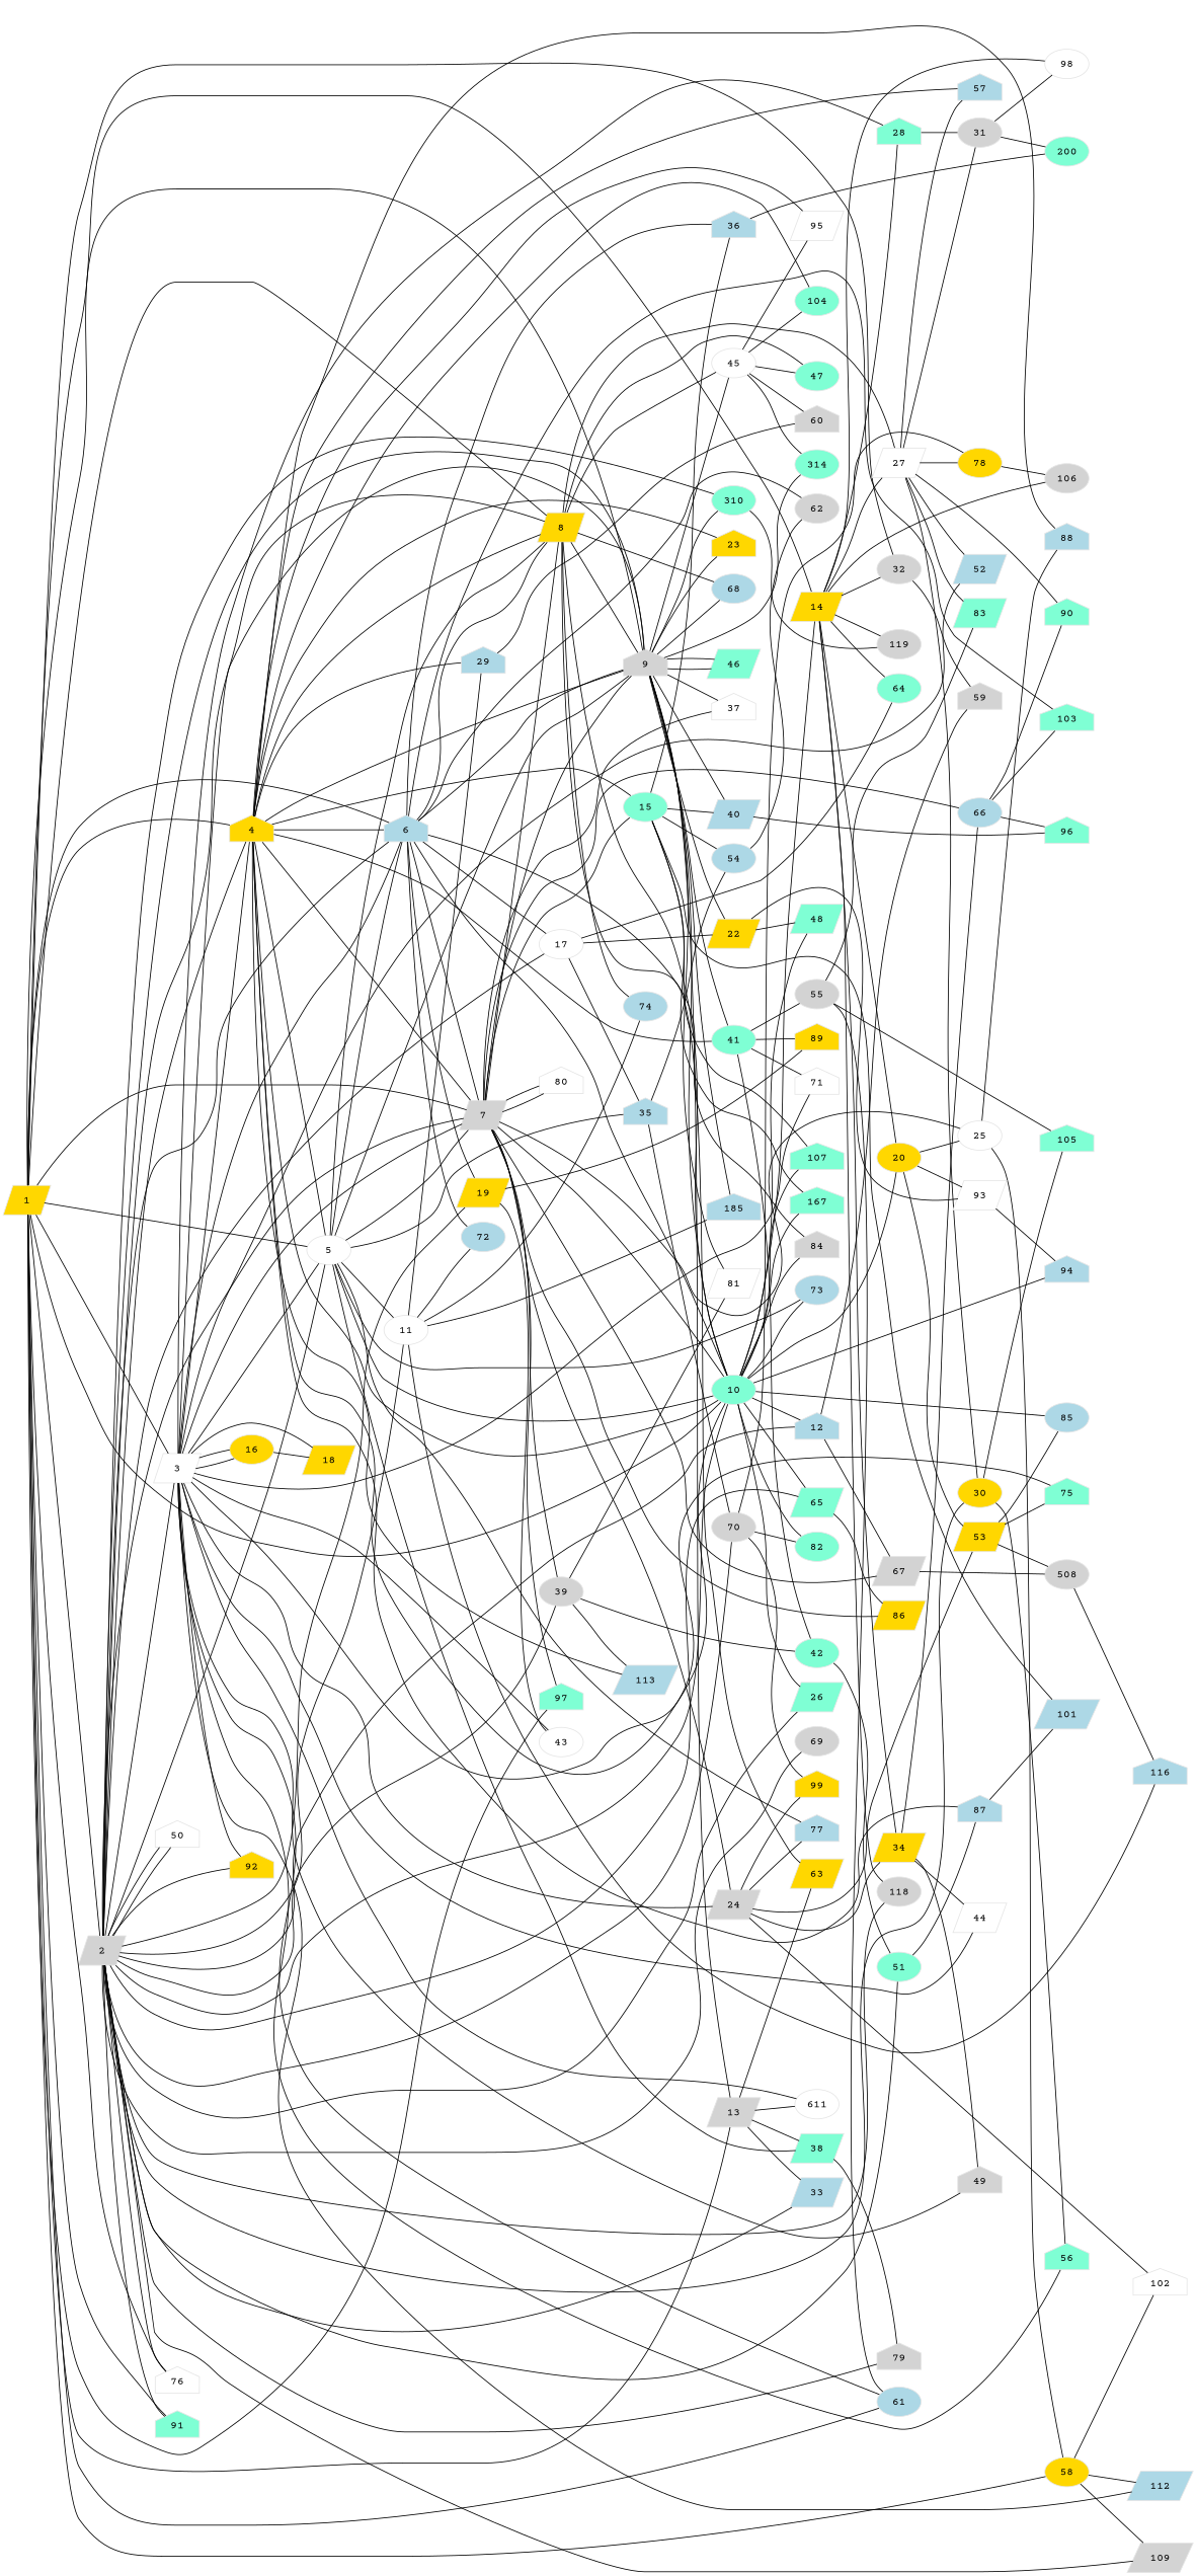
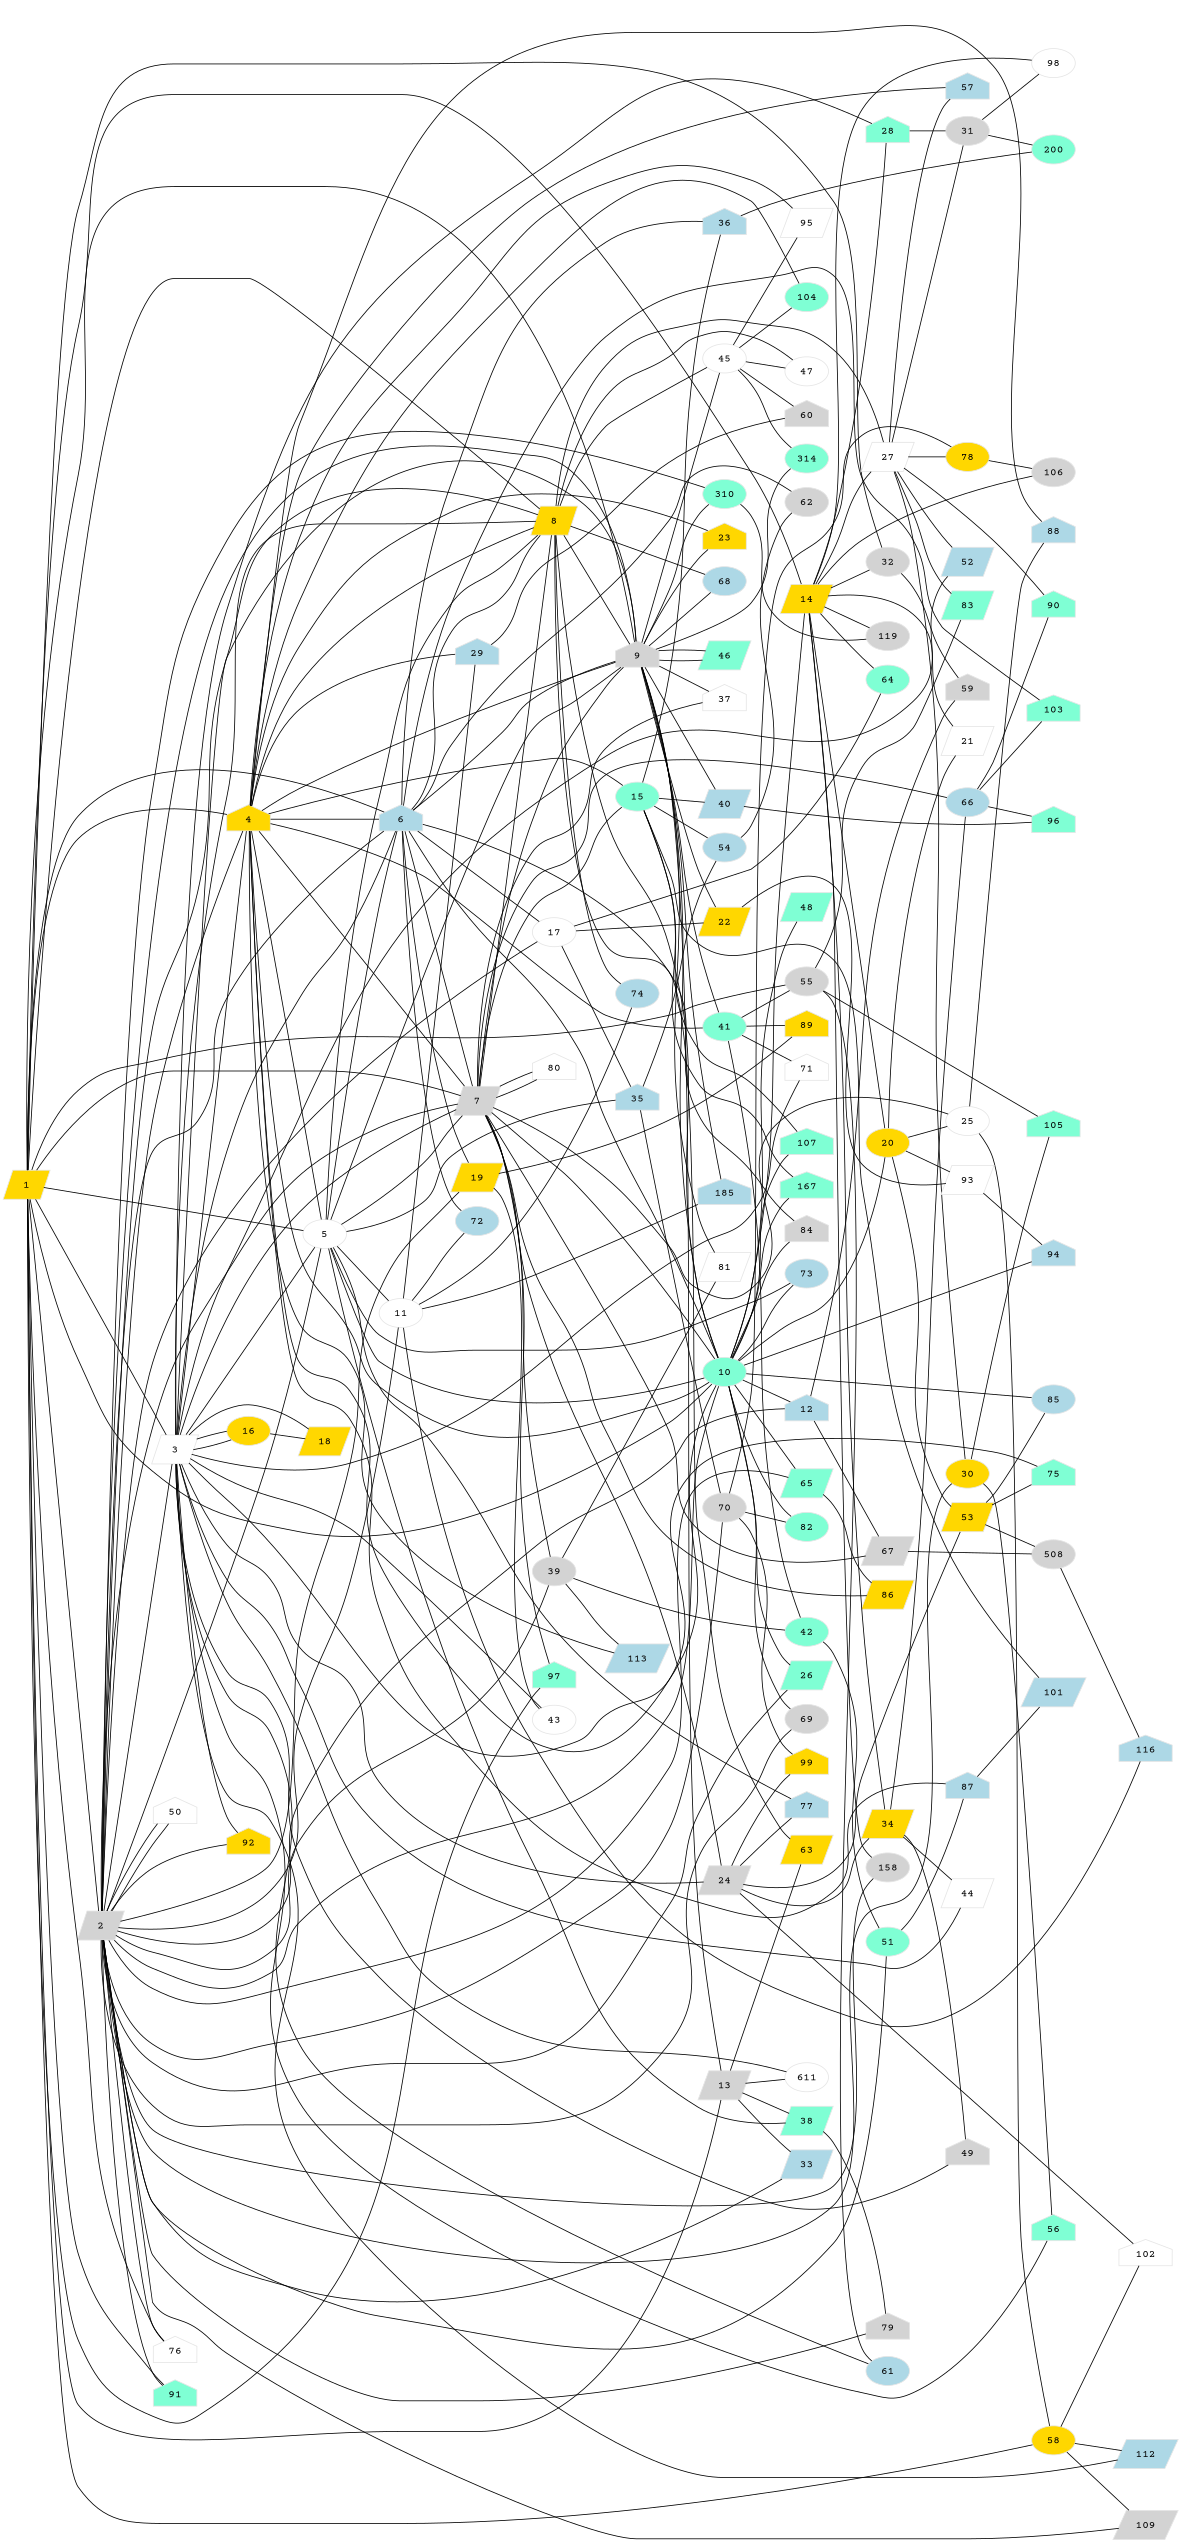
  graph {
    fontname="Courier Prime"
    rankdir=LR
    node [color=gray90 fillcolor=aquamarine fontname="Courier Prime" shape=ellipse style=filled]
    edge [fontname="Courier Prime"]
    1 [fillcolor=gold shape=parallelogram]
    2 [fillcolor=lightgrey shape=parallelogram]
    3 [fillcolor=white shape=parallelogram]
    4 [fillcolor=gold shape=house]
    5 [fillcolor=white]
    6 [fillcolor=lightblue shape=house]
    7 [fillcolor=lightgrey shape=parallelogram]
    8 [fillcolor=gold shape=parallelogram]
    9 [fillcolor=lightgrey shape=house]
    10
    13 [fillcolor=lightgrey shape=parallelogram]
    14 [fillcolor=gold shape=parallelogram]
    32 [fillcolor=lightgrey]
    55 [fillcolor=lightgrey]
    58 [fillcolor=gold]
    76 [fillcolor=white shape=house]
    91 [shape=house]
    97 [shape=house]
    11 [fillcolor=white]
    12 [fillcolor=lightblue shape=house]
    17 [fillcolor=white]
    19 [fillcolor=gold shape=parallelogram]
    26 [shape=parallelogram]
    30 [fillcolor=gold]
    33 [fillcolor=lightblue shape=parallelogram]
    39 [fillcolor=lightgrey]
    50 [fillcolor=white shape=house]
    51
    65 [shape=parallelogram]
    69 [fillcolor=lightgrey]
    70 [fillcolor=lightgrey]
    79 [fillcolor=lightgrey shape=house]
    92 [fillcolor=gold shape=house]
    109 [fillcolor=lightgrey shape=parallelogram]
    n35 [label=310]
-   118 [fillcolor=lightgrey]
+   118 [fillcolor=lightgrey label=158]
    16 [fillcolor=gold]
    18 [fillcolor=gold shape=parallelogram]
    24 [fillcolor=lightgrey shape=parallelogram]
    28 [shape=house]
    43 [fillcolor=white]
    44 [fillcolor=white shape=parallelogram]
    49 [fillcolor=lightgrey shape=house]
    52 [fillcolor=lightblue shape=parallelogram]
    56 [shape=house]
    61 [fillcolor=lightblue]
    71 [fillcolor=white shape=house]
    n48 [fillcolor=white label=611]
    112 [fillcolor=lightblue shape=parallelogram]
    15
    23 [fillcolor=gold shape=house]
    29 [fillcolor=lightblue shape=house]
    41
    57 [fillcolor=lightblue shape=house]
    75 [shape=house]
    87 [fillcolor=lightblue shape=house]
    88 [fillcolor=lightblue shape=house]
    95 [fillcolor=white shape=parallelogram]
    104
    113 [fillcolor=lightblue shape=parallelogram]
    35 [fillcolor=lightblue shape=house]
    38 [shape=parallelogram]
    73 [fillcolor=lightblue]
    77 [fillcolor=lightblue shape=house]
    36 [fillcolor=lightblue shape=house]
    62 [fillcolor=lightgrey]
    72 [fillcolor=lightblue]
    84 [fillcolor=lightgrey shape=house]
    103 [shape=house]
    25 [fillcolor=white]
    37 [fillcolor=white shape=house]
    66 [fillcolor=lightblue]
    67 [fillcolor=lightgrey shape=parallelogram]
    80 [fillcolor=white shape=house]
    86 [fillcolor=gold shape=parallelogram]
    27 [fillcolor=white shape=parallelogram]
    45 [fillcolor=white]
-   47
+   47 [fillcolor=white]
    63 [fillcolor=gold shape=parallelogram]
    68 [fillcolor=lightblue]
    74 [fillcolor=lightblue]
    22 [fillcolor=gold shape=parallelogram]
    40 [fillcolor=lightblue shape=parallelogram]
    46 [shape=parallelogram]
    81 [fillcolor=white shape=parallelogram]
    n86 [label=314]
    n87 [fillcolor=lightblue label=185 shape=house]
    20 [fillcolor=gold]
    48 [shape=parallelogram]
    82
    85 [fillcolor=lightblue]
    94 [fillcolor=lightblue shape=house]
    107 [shape=house]
    n94 [label=167 shape=house]
+   21 [fillcolor=white shape=parallelogram]
    34 [fillcolor=gold shape=parallelogram]
    64
    98 [fillcolor=white]
    106 [fillcolor=lightgrey]
    119 [fillcolor=lightgrey]
    59 [fillcolor=lightgrey shape=house]
    83 [shape=parallelogram]
    105 [shape=house]
    102 [fillcolor=white shape=house]
    116 [fillcolor=lightblue shape=house]
    89 [fillcolor=gold shape=house]
    42
    99 [fillcolor=gold shape=house]
    78 [fillcolor=gold]
    53 [fillcolor=gold shape=parallelogram]
    31 [fillcolor=lightgrey]
    54 [fillcolor=lightblue]
    101 [fillcolor=lightblue shape=parallelogram]
    60 [fillcolor=lightgrey shape=house]
    n115 [label=200]
    90 [shape=house]
    96 [shape=house]
    n118 [fillcolor=lightgrey label=508]
    93 [fillcolor=white shape=parallelogram]
    1 -- 2
    1 -- 3
    1 -- 4
    1 -- 5
    1 -- 6
    1 -- 7
    1 -- 8
    1 -- 9
    1 -- 10
    1 -- 13
    1 -- 14
    1 -- 32
-   1 -- 61
+   1 -- 55
    1 -- 58
    1 -- 76
    1 -- 91
    1 -- 97
    2 -- 3
    2 -- 4
    2 -- 5
    2 -- 6
    2 -- 7
    2 -- 8
    2 -- 9
    2 -- 10
    2 -- 76
    2 -- 91
    2 -- 11
    2 -- 12
    2 -- 17
    2 -- 19
    2 -- 26
    2 -- 30
    2 -- 33
    2 -- 39
    2 -- 50
    2 -- 50
    2 -- 51
    2 -- 65
    2 -- 69
    2 -- 70
    2 -- 79
    2 -- 92
    2 -- 109
    2 -- n35
    2 -- 118
    3 -- 4
    3 -- 5
    3 -- 6
    3 -- 7
+   3 -- 8
    3 -- 9
    3 -- 10
    3 -- 92
    3 -- 16
    3 -- 16
    3 -- 18
    3 -- 24
    3 -- 28
    3 -- 43
    3 -- 44
    3 -- 49
    3 -- 52
    3 -- 56
    3 -- 61
    3 -- 71
    3 -- n48
    3 -- 112
    4 -- 5
    4 -- 6
    4 -- 7
    4 -- 8
    4 -- 9
    4 -- 10
    4 -- 15
    4 -- 23
    4 -- 29
    4 -- 41
    4 -- 57
    4 -- 75
    4 -- 87
    4 -- 88
    4 -- 95
    4 -- 104
    4 -- 113
    5 -- 6
    5 -- 7
    5 -- 8
    5 -- 9
    5 -- 10
    5 -- 11
    5 -- 35
    5 -- 38
    5 -- 73
    5 -- 77
    6 -- 7
    6 -- 8
    6 -- 9
    6 -- 10
    6 -- 17
    6 -- 19
    6 -- 36
    6 -- 62
    6 -- 72
    6 -- 84
    6 -- 103
    7 -- 8
    7 -- 9
    7 -- 10
    7 -- 97
    7 -- 39
    7 -- 24
    7 -- 15
    7 -- 25
    7 -- 37
    7 -- 66
    7 -- 67
    7 -- 80
    7 -- 80
    7 -- 86
    8 -- 9
    8 -- 10
    8 -- 27
    8 -- 45
    8 -- 47
    8 -- 63
    8 -- 68
    8 -- 74
    9 -- 10
    9 -- 13
    9 -- n35
    9 -- 23
    9 -- 41
    9 -- 37
    9 -- 45
    9 -- 68
    9 -- 22
    9 -- 40
    9 -- 46
    9 -- 46
    9 -- 81
    9 -- n86
    9 -- n87
    10 -- 14
    10 -- 12
    10 -- 26
    10 -- 65
+   10 -- 69
    10 -- 73
    10 -- 84
    10 -- 20
    10 -- 48
    10 -- 82
    10 -- 85
    10 -- 94
    10 -- 107
    10 -- n94
    13 -- 33
    13 -- n48
    13 -- 38
    13 -- 63
    14 -- 32
    14 -- 118
    14 -- 28
    14 -- 27
    14 -- 20
+   14 -- 21
    14 -- 34
    14 -- 64
    14 -- 98
    14 -- 106
    14 -- 119
    32 -- 59
    55 -- 61
    55 -- 83
    55 -- 105
    58 -- 109
    58 -- 112
    58 -- 102
    11 -- 29
    11 -- 72
    11 -- 74
    11 -- n87
    11 -- 116
    12 -- 67
    12 -- 59
    17 -- 35
    17 -- 22
    17 -- 64
    19 -- 43
    19 -- 89
    30 -- 56
    30 -- 105
    39 -- 113
    39 -- 81
    39 -- 42
    51 -- 87
    65 -- 86
    70 -- 82
    70 -- 99
    70 -- 78
    n35 -- 119
    16 -- 18
    24 -- 77
    24 -- 34
    24 -- 102
    24 -- 99
    24 -- 53
    28 -- 31
    15 -- 36
    15 -- 40
    15 -- 107
    15 -- n94
    15 -- 54
    15 -- 101
    29 -- 60
    41 -- 55
    41 -- 71
    41 -- 89
    41 -- 42
    87 -- 101
    35 -- 70
    35 -- 54
    38 -- 79
    36 -- n115
    25 -- 58
    25 -- 88
    66 -- 103
    66 -- 90
    66 -- 96
    67 -- n118
    27 -- 30
    27 -- 52
    27 -- 57
    27 -- 83
    27 -- 78
    27 -- 31
    27 -- 90
    45 -- 95
    45 -- 104
    45 -- 47
    45 -- n86
    45 -- 60
-   22 -- 48
    22 -- 93
    40 -- 96
    20 -- 25
+   20 -- 21
    20 -- 53
    20 -- 93
    34 -- 44
    34 -- 49
    34 -- 66
    42 -- 51
    78 -- 106
    53 -- 75
    53 -- 85
    53 -- n118
    31 -- 98
    31 -- n115
    54 -- 62
    n118 -- 116
    93 -- 94
  }
